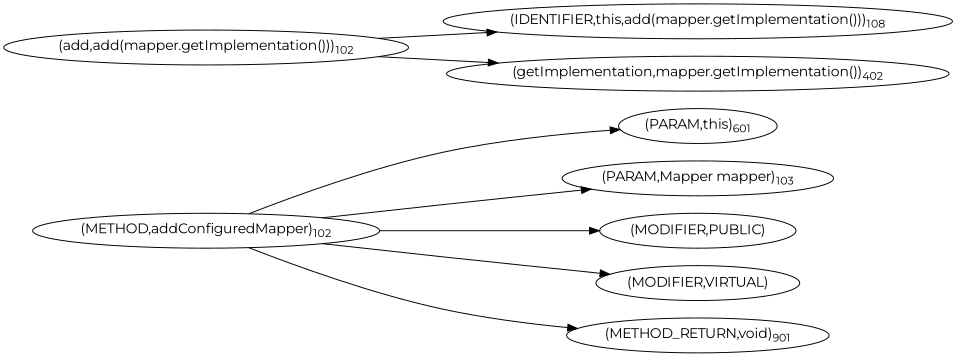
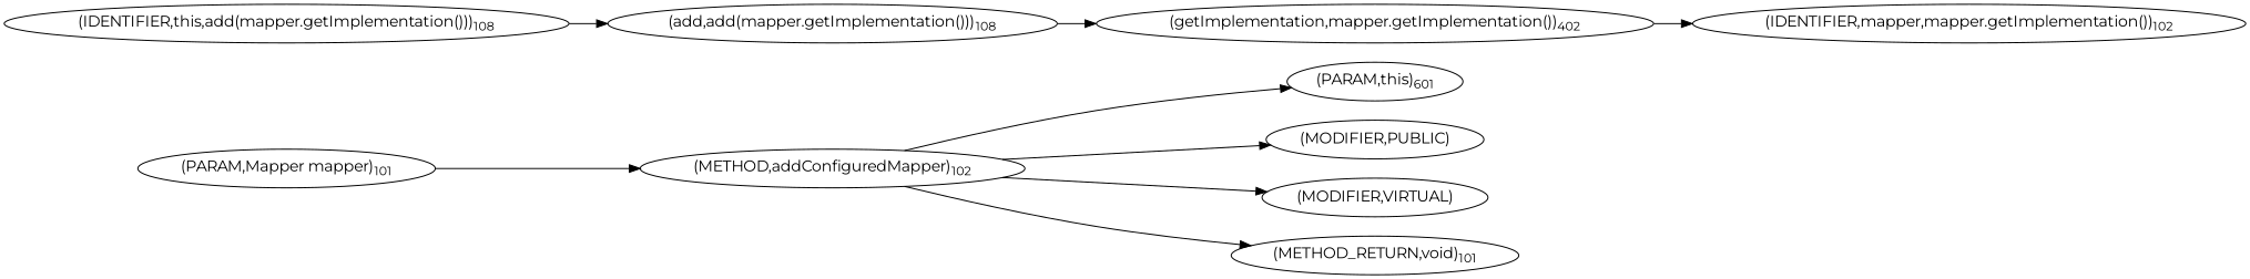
  digraph {
    fontname=Montserrat
    rankdir=LR
    node [fontname=Montserrat]
    edge [fontname=Montserrat]
    n1 [label=<(METHOD,addConfiguredMapper)<SUB>102</SUB>>]
    n2 [label=<(PARAM,this)<SUB>601</SUB>>]
-   n3 [label=<(PARAM,Mapper mapper)<SUB>103</SUB>>]
+   n3 [label=<(PARAM,Mapper mapper)<SUB>101</SUB>>]
    n4 [label=<(MODIFIER,PUBLIC)>]
    n5 [label=<(MODIFIER,VIRTUAL)>]
-   n6 [label=<(METHOD_RETURN,void)<SUB>901</SUB>>]
-   n7 [label=<(add,add(mapper.getImplementation()))<SUB>102</SUB>>]
+   n6 [label=<(METHOD_RETURN,void)<SUB>101</SUB>>]
+   n7 [label=<(add,add(mapper.getImplementation()))<SUB>108</SUB>>]
    n8 [label=<(IDENTIFIER,this,add(mapper.getImplementation()))<SUB>108</SUB>>]
    n9 [label=<(getImplementation,mapper.getImplementation())<SUB>402</SUB>>]
+   n10 [label=<(IDENTIFIER,mapper,mapper.getImplementation())<SUB>102</SUB>>]
    n1 -> n2
-   n1 -> n3
+   n3 -> n1
    n1 -> n4
    n1 -> n5
    n1 -> n6
-   n7 -> n8
+   n8 -> n7
    n7 -> n9
+   n9 -> n10
  }
